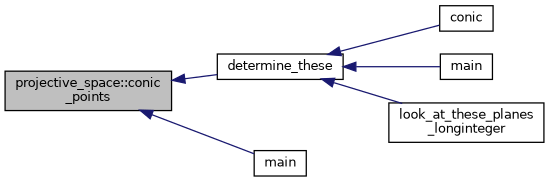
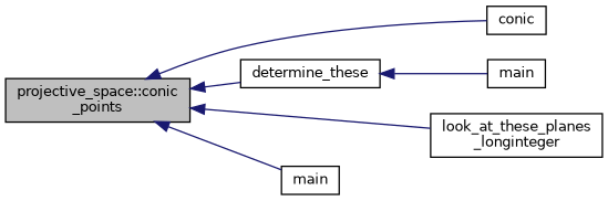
  digraph {
    fontname="DejaVu Sans"
    rankdir=LR
    node [color=black fillcolor=white fontname="DejaVu Sans" fontsize=10 shape=record style=filled]
    edge [color=midnightblue dir=back fontname="DejaVu Sans" fontsize=10 labelfontname=Helvetica labelfontsize=10 style=solid]
    n1 [fillcolor=grey75 fontcolor=black height=0.2 label="projective_space::conic\l_points" width=0.4]
    n2 [height=0.2 label=conic width=0.4]
    n3 [height=0.2 label="look_at_these_planes\l_longinteger" width=0.4]
    n4 [height=0.2 label=main width=0.4]
    n5 [height=0.2 label=determine_these width=0.4]
    n6 [height=0.2 label=main width=0.4]
-   n5 -> n2
-   n5 -> n3
+   n1 -> n2
+   n1 -> n3
    n1 -> n4
    n1 -> n5
    n5 -> n6
  }
